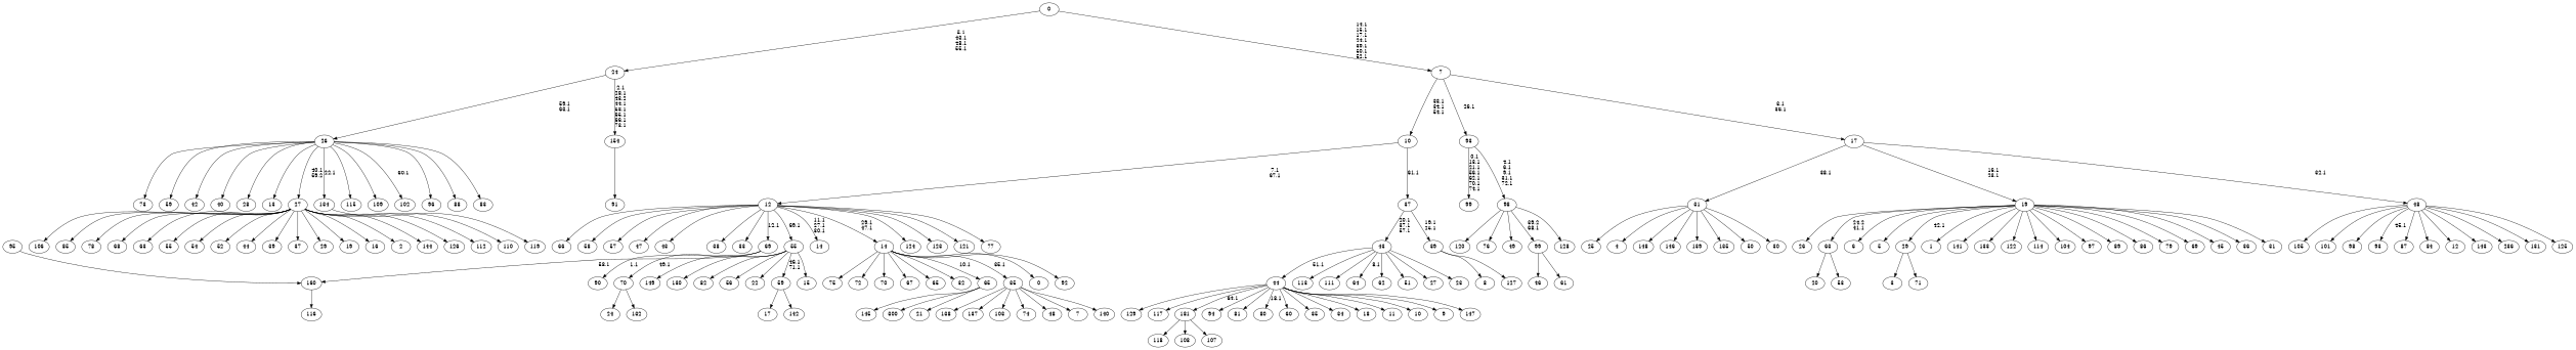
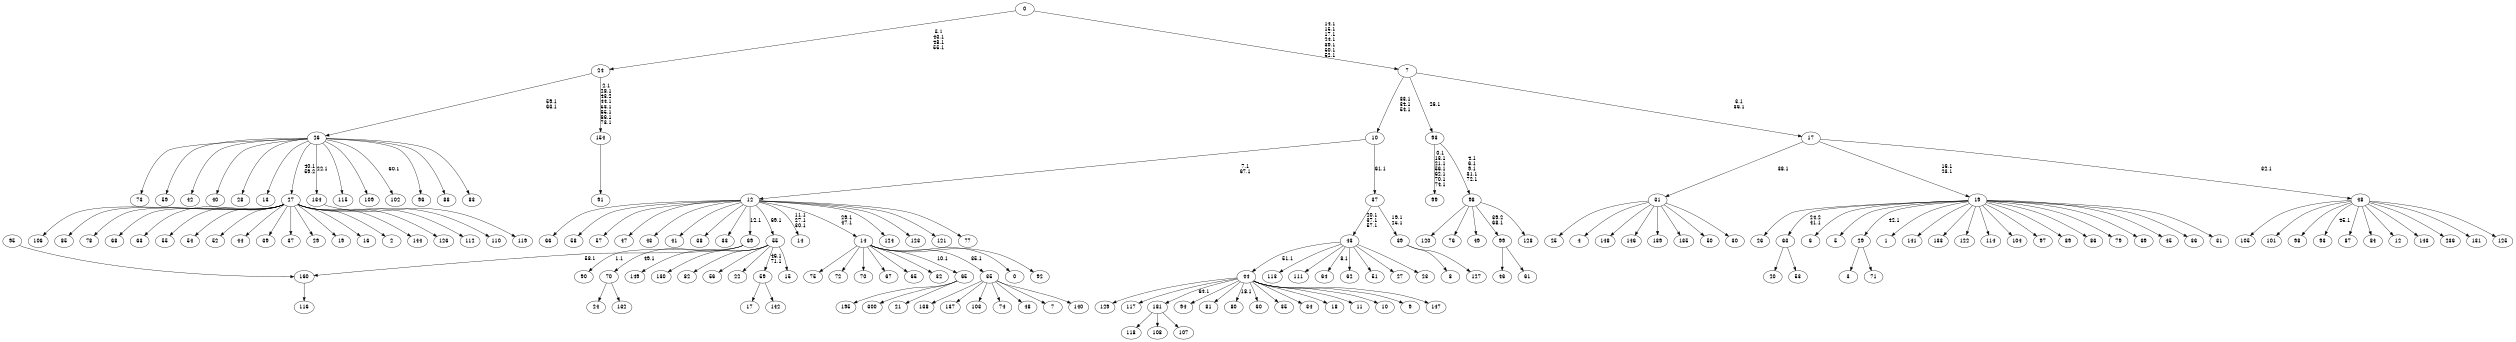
  digraph {
    n1 [label=149]
    n2 [label=148]
    n3 [label=147]
    n4 [label=146]
-   n5 [label=145]
+   n5 [label=195]
    n6 [label=144]
    n7 [label=143]
    n8 [label=142]
    n9 [label=141]
    n10 [label=140]
    n11 [label=139]
    n12 [label=138]
    n13 [label=137]
    n14 [label=236]
    n15 [label=135]
    n16 [label=134]
    n17 [label=119]
    n18 [label=133]
    n19 [label=132]
    n20 [label=131]
    n21 [label=130]
    n22 [label=129]
    n23 [label=128]
    n24 [label=127]
    n25 [label=126]
    n26 [label=125]
    n27 [label=124]
    n28 [label=123]
    n29 [label=122]
    n30 [label=121]
    n31 [label=120]
    n32 [label=118]
    n33 [label=117]
    n34 [label=116]
    n35 [label=115]
    n36 [label=114]
    n37 [label=113]
    n38 [label=112]
    n39 [label=111]
    n40 [label=110]
    n41 [label=109]
    n42 [label=108]
    n43 [label=107]
    181
    n45 [label=106]
    n46 [label=105]
    n47 [label=104]
    n48 [label=103]
    n49 [label=102]
    n50 [label=101]
    n51 [label=300]
    n52 [label=99]
    n53 [label=98]
    n54 [label=97]
    n55 [label=96]
    n56 [label=95]
    160
    n58 [label=94]
    n59 [label=93]
    n60 [label=92]
    n61 [label=91]
    154
    n63 [label=90]
    n64 [label=89]
    n65 [label=88]
    n66 [label=87]
    n67 [label=86]
    n68 [label=85]
    n69 [label=84]
    n70 [label=83]
    n71 [label=82]
    n72 [label=81]
    n73 [label=80]
    n74 [label=79]
    n75 [label=78]
    n76 [label=77]
    n77 [label=76]
    n78 [label=75]
    n79 [label=74]
    n80 [label=73]
    n81 [label=72]
    n82 [label=71]
    n83 [label=70]
    n84 [label=69]
    n85 [label=68]
    n86 [label=67]
    n87 [label=66]
    n88 [label=65]
    n89 [label=64]
    n90 [label=63]
    n91 [label=62]
    n92 [label=61]
    n93 [label=60]
    n94 [label=59]
    n95 [label=58]
    n96 [label=57]
    n97 [label=56]
    n98 [label=55]
    n99 [label=54]
    n100 [label=53]
    n101 [label=52]
    n102 [label=51]
    n103 [label=50]
    n104 [label=49]
    n105 [label=48]
    n106 [label=47]
    n107 [label=46]
    99
    98
    93
    n111 [label=45]
    n112 [label=44]
    n113 [label=43]
    n114 [label=42]
+   n115 [label=41]
    n116 [label=40]
    n117 [label=39]
    n118 [label=38]
    n119 [label=37]
    n120 [label=36]
    n121 [label=35]
    n122 [label=34]
    n123 [label=33]
    n124 [label=32]
    n125 [label=31]
    n126 [label=30]
    n127 [label=29]
    n128 [label=28]
    n129 [label=27]
    n130 [label=26]
    n131 [label=25]
    n132 [label=24]
    70
    69
    n135 [label=23]
    n136 [label=22]
    n137 [label=21]
    65
    n139 [label=20]
    63
    n141 [label=19]
    n142 [label=18]
    n143 [label=17]
    59
    n145 [label=16]
    n146 [label=15]
    55
    n148 [label=14]
    n149 [label=13]
    n150 [label=12]
    48
    n152 [label=11]
    n153 [label=10]
    n154 [label=9]
    44
    43
    n157 [label=8]
    39
    37
    n160 [label=7]
    35
    n162 [label=6]
    n163 [label=5]
    n164 [label=4]
    31
    n166 [label=3]
    29
    n168 [label=2]
    27
    26
    24
    n172 [label=1]
    19
    17
    n175 [label=0]
    14
    12
    10
    7
    0
    n16 -> n17
    181 -> n32
    181 -> n42
    181 -> n43
    n56 -> 160
    160 -> n34
    154 -> n61
    99 -> n92
    99 -> n107
    98 -> n23
    98 -> n31
    98 -> n77
    98 -> n104
    98 -> 99 [label="39,2\n68,1"]
    93 -> n52 [label="0,1\n13,1\n21,1\n56,1\n62,1\n70,1\n74,1"]
    93 -> 98 [label="4,1\n6,1\n9,1\n31,1\n72,1"]
    70 -> n19
    70 -> n132
    69 -> 160 [label="58,1"]
    69 -> n63 [label="1,1"]
    69 -> 70 [label="49,1"]
    65 -> n5
    65 -> n51
    65 -> n137
    63 -> n100
    63 -> n139
    59 -> n8
    59 -> n143
    55 -> n1
    55 -> n21
    55 -> n71
    55 -> n97
    55 -> n136
    55 -> 59 [label="46,1\n71,1"]
    55 -> n146
    48 -> n7
    48 -> n14
    48 -> n20
    48 -> n26
    48 -> n46
    48 -> n50
    48 -> n53
    48 -> n59 [label="45,1"]
    48 -> n66
    48 -> n69
    48 -> n150
    44 -> n3
    44 -> n22
    44 -> n33
    44 -> 181 [label="64,1"]
    44 -> n58
    44 -> n72
    44 -> n73 [label="18,1"]
    44 -> n93
    44 -> n121
    44 -> n122
    44 -> n142
    44 -> n152
    44 -> n153
    44 -> n154
    43 -> n37
    43 -> n39
    43 -> n89 [label="8,1"]
    43 -> n91
    43 -> n102
    43 -> n129
    43 -> n135
    43 -> 44 [label="51,1"]
    39 -> n24
    39 -> n157
    37 -> 43 [label="20,1\n37,1\n57,1"]
    37 -> 39 [label="19,1\n25,1"]
    35 -> n10
    35 -> n12
    35 -> n13
    35 -> n48
    35 -> n79
    35 -> n105
    35 -> n160
    31 -> n2
    31 -> n4
    31 -> n11
    31 -> n15
    31 -> n103
    31 -> n126
    31 -> n131
    31 -> n164
    29 -> n82
    29 -> n166
    27 -> n6
    27 -> n25
    27 -> n38
    27 -> n40
    27 -> n45
    27 -> n68
    27 -> n75
    27 -> n85
    27 -> n90
    27 -> n98
    27 -> n99
    27 -> n101
    27 -> n112
    27 -> n117
    27 -> n119
    27 -> n127
    27 -> n141
    27 -> n145
    27 -> n168
    26 -> n16 [label="22,1"]
    26 -> n35
    26 -> n41
    26 -> n49 [label="60,1"]
    26 -> n55
    26 -> n65
    26 -> n70
    26 -> n80
    26 -> n94
    26 -> n114
    26 -> n116
    26 -> n128
    26 -> n149
    26 -> 27 [label="40,1\n59,2"]
    24 -> 154 [label="2,1\n28,1\n43,2\n44,1\n53,1\n65,1\n66,1\n73,1"]
    24 -> 26 [label="59,1\n63,1"]
    19 -> n9
    19 -> n18
    19 -> n29
    19 -> n36
    19 -> n47
    19 -> n54
    19 -> n64
    19 -> n67
    19 -> n74
    19 -> n84
    19 -> n111
    19 -> n120
    19 -> n125
    19 -> n130
    19 -> 63 [label="24,2\n41,1"]
    19 -> n162
    19 -> n163
    19 -> 29 [label="42,1"]
    19 -> n172
    17 -> 48 [label="32,1"]
    17 -> 31 [label="38,1"]
    17 -> 19 [label="16,1\n23,1"]
    14 -> n60
    14 -> n78
    14 -> n81
    14 -> n83
    14 -> n86
    14 -> n88
    14 -> n124
    14 -> 65 [label="10,1"]
    14 -> 35 [label="35,1"]
    14 -> n175
    12 -> n27
    12 -> n28
    12 -> n30
    12 -> n76
    12 -> n87
    12 -> n95
    12 -> n96
    12 -> n106
    12 -> n113
+   12 -> n115
    12 -> n118
    12 -> n123
    12 -> 69 [label="12,1"]
    12 -> 55 [label="69,1"]
    12 -> n148 [label="11,1\n27,1\n30,1"]
    12 -> 14 [label="29,1\n47,1"]
    10 -> 37 [label="61,1"]
    10 -> 12 [label="7,1\n67,1"]
    7 -> 93 [label="26,1"]
    7 -> 17 [label="3,1\n36,1"]
    7 -> 10 [label="33,1\n34,1\n54,1"]
    0 -> 24 [label="5,1\n43,1\n48,1\n55,1"]
    0 -> 7 [label="14,1\n15,1\n17,1\n24,1\n39,1\n50,1\n52,1"]
  }
